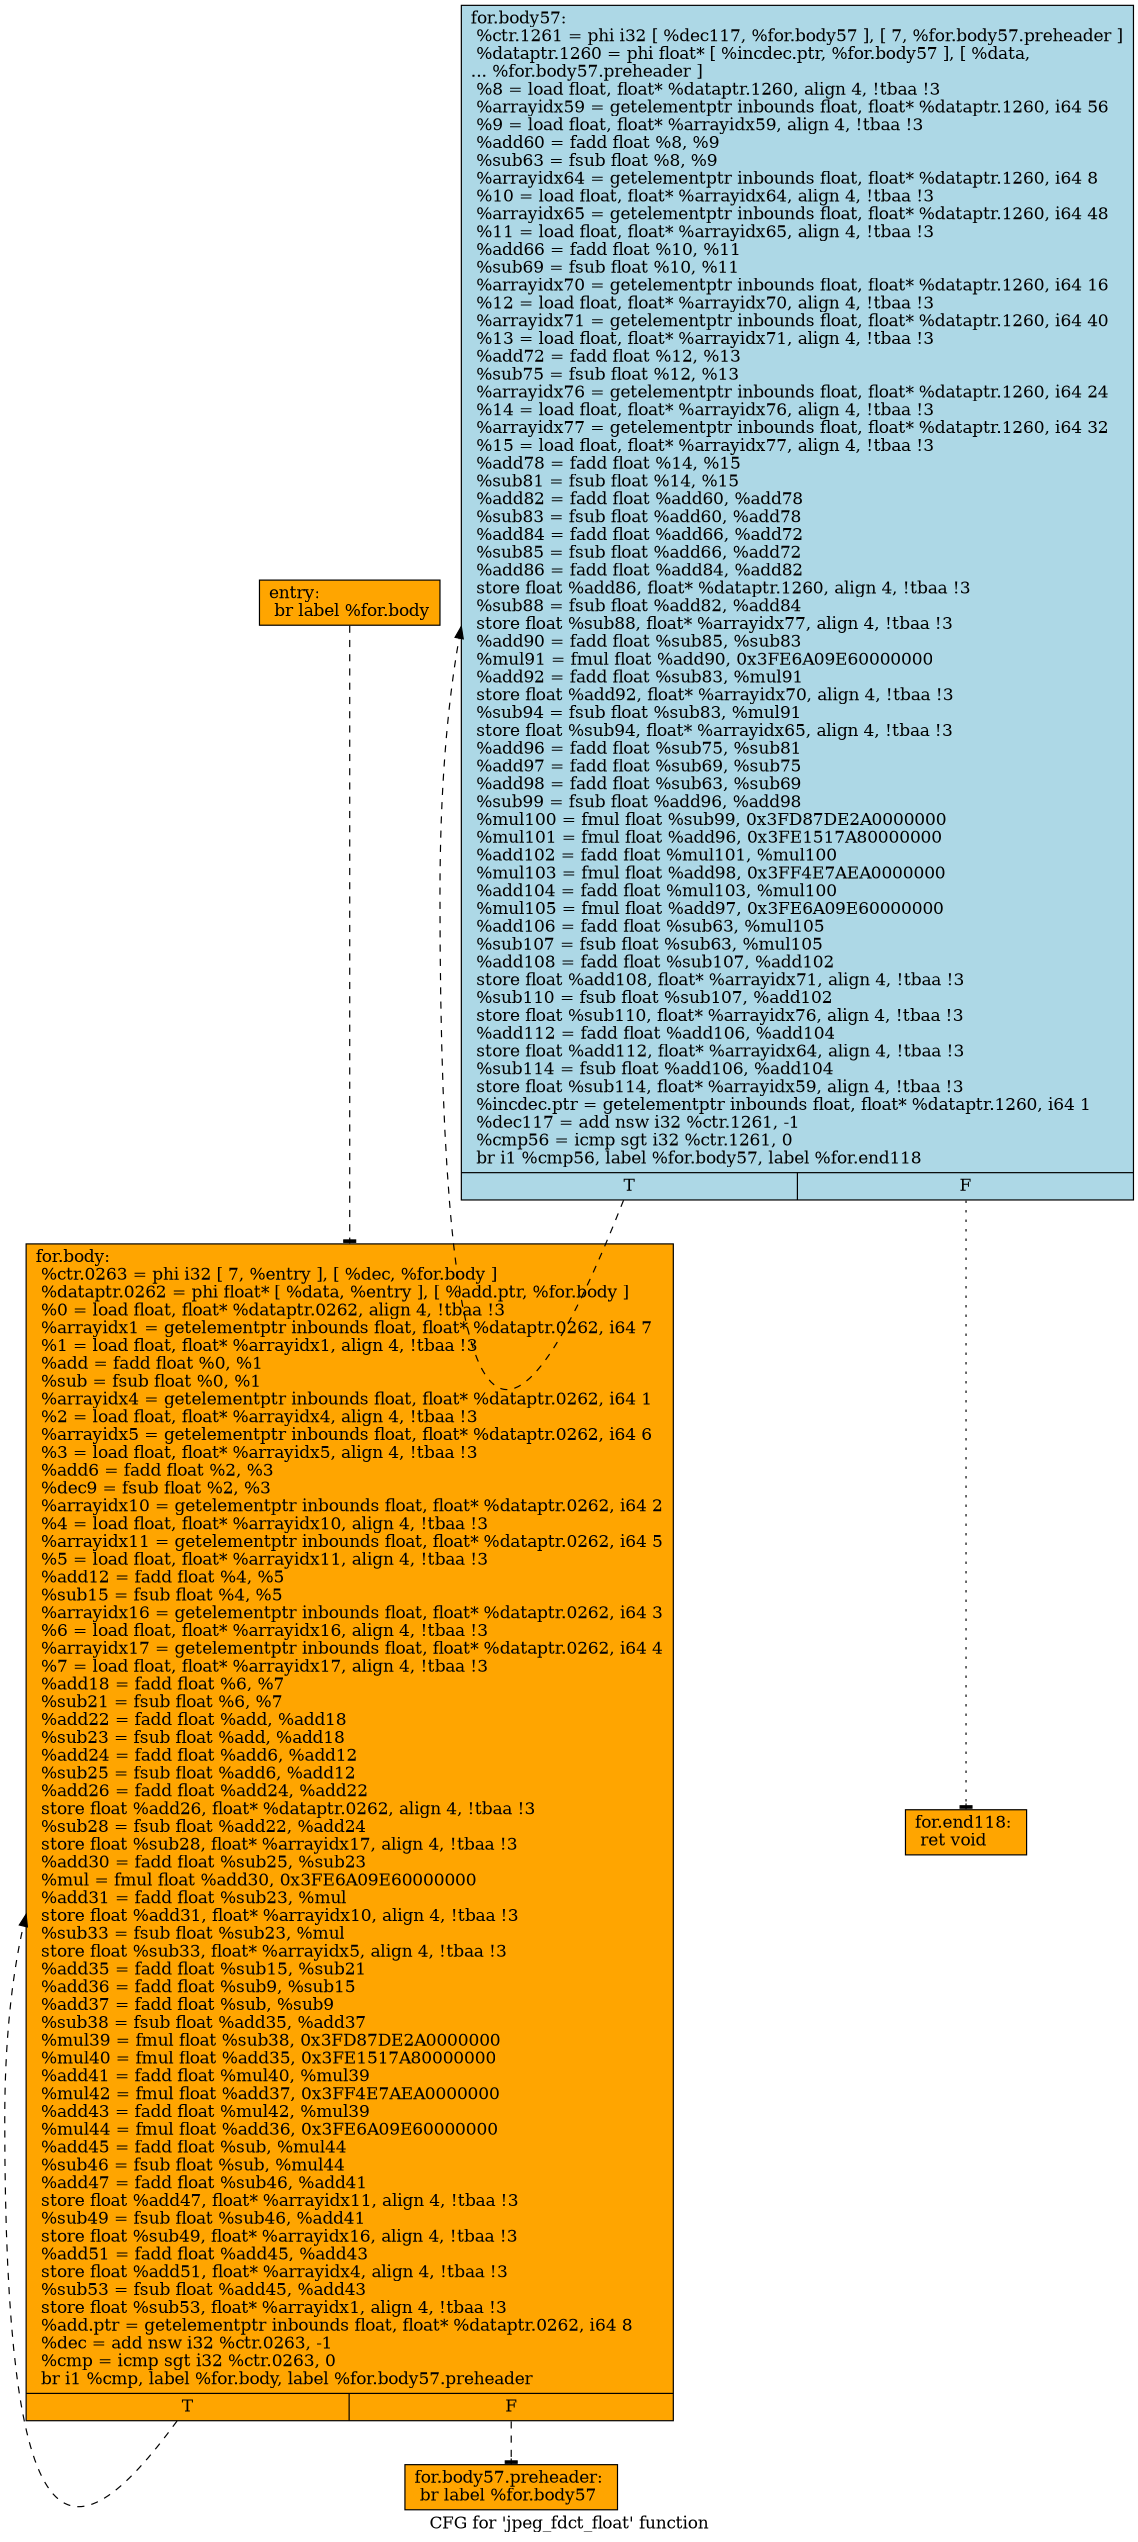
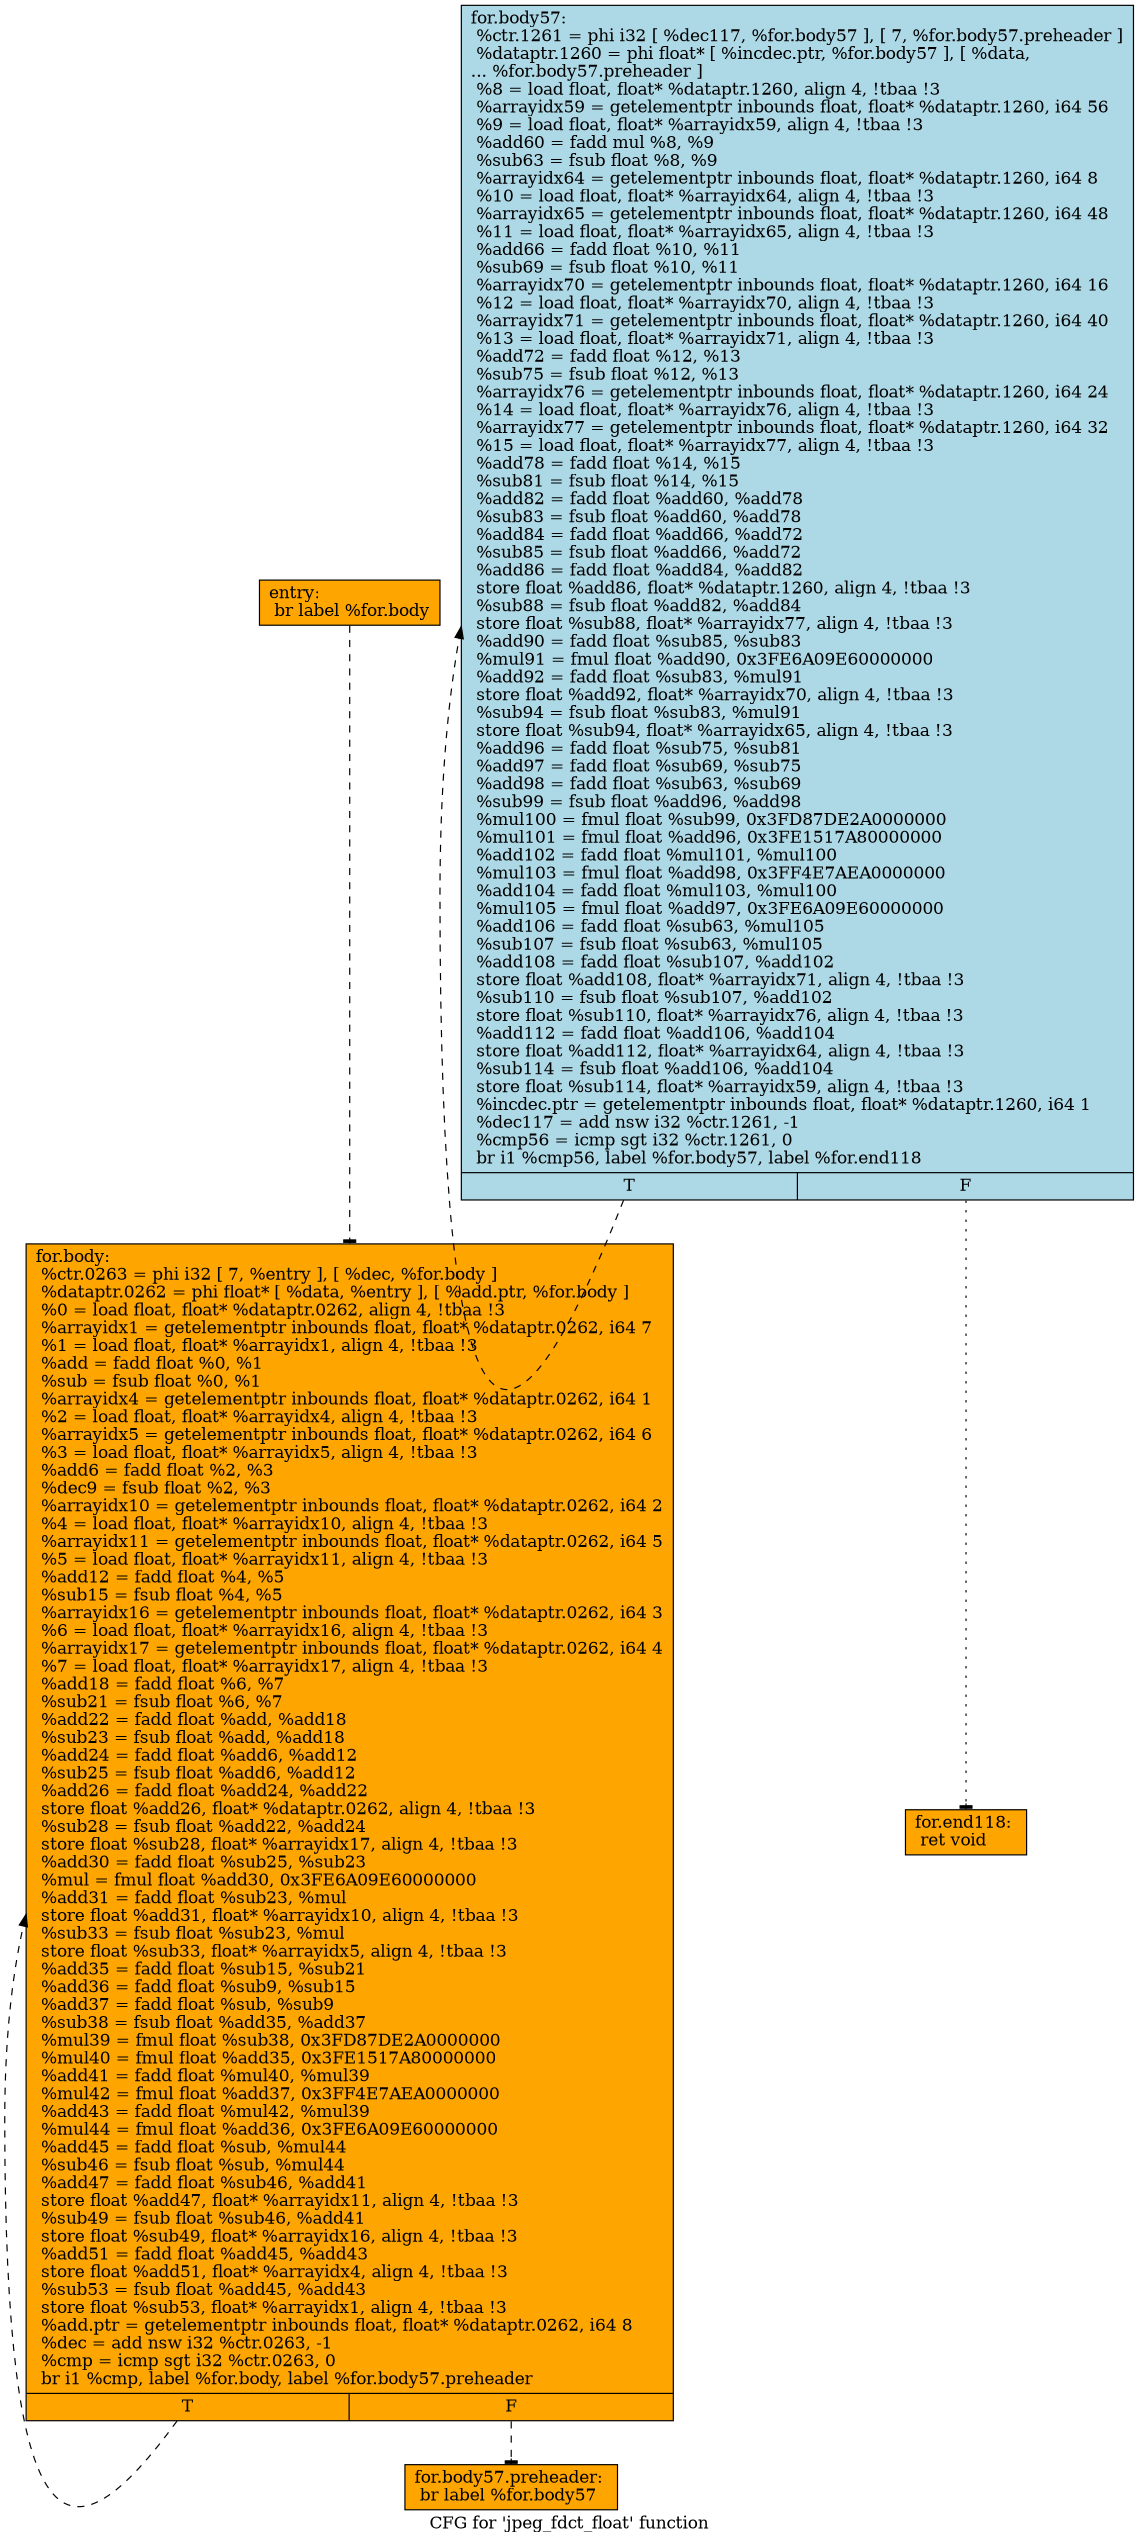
  digraph {
    label="CFG for 'jpeg_fdct_float' function"
    node [fillcolor=orange shape=record style=filled]
    edge [arrowhead=tee style=dashed tailport=s0]
    n1 [label="{entry:\l  br label %for.body\l}"]
    n2 [label="{for.body:                                         \l  %ctr.0263 = phi i32 [ 7, %entry ], [ %dec, %for.body ]\l  %dataptr.0262 = phi float* [ %data, %entry ], [ %add.ptr, %for.body ]\l  %0 = load float, float* %dataptr.0262, align 4, !tbaa !3\l  %arrayidx1 = getelementptr inbounds float, float* %dataptr.0262, i64 7\l  %1 = load float, float* %arrayidx1, align 4, !tbaa !3\l  %add = fadd float %0, %1\l  %sub = fsub float %0, %1\l  %arrayidx4 = getelementptr inbounds float, float* %dataptr.0262, i64 1\l  %2 = load float, float* %arrayidx4, align 4, !tbaa !3\l  %arrayidx5 = getelementptr inbounds float, float* %dataptr.0262, i64 6\l  %3 = load float, float* %arrayidx5, align 4, !tbaa !3\l  %add6 = fadd float %2, %3\l  %dec9 = fsub float %2, %3\l  %arrayidx10 = getelementptr inbounds float, float* %dataptr.0262, i64 2\l  %4 = load float, float* %arrayidx10, align 4, !tbaa !3\l  %arrayidx11 = getelementptr inbounds float, float* %dataptr.0262, i64 5\l  %5 = load float, float* %arrayidx11, align 4, !tbaa !3\l  %add12 = fadd float %4, %5\l  %sub15 = fsub float %4, %5\l  %arrayidx16 = getelementptr inbounds float, float* %dataptr.0262, i64 3\l  %6 = load float, float* %arrayidx16, align 4, !tbaa !3\l  %arrayidx17 = getelementptr inbounds float, float* %dataptr.0262, i64 4\l  %7 = load float, float* %arrayidx17, align 4, !tbaa !3\l  %add18 = fadd float %6, %7\l  %sub21 = fsub float %6, %7\l  %add22 = fadd float %add, %add18\l  %sub23 = fsub float %add, %add18\l  %add24 = fadd float %add6, %add12\l  %sub25 = fsub float %add6, %add12\l  %add26 = fadd float %add24, %add22\l  store float %add26, float* %dataptr.0262, align 4, !tbaa !3\l  %sub28 = fsub float %add22, %add24\l  store float %sub28, float* %arrayidx17, align 4, !tbaa !3\l  %add30 = fadd float %sub25, %sub23\l  %mul = fmul float %add30, 0x3FE6A09E60000000\l  %add31 = fadd float %sub23, %mul\l  store float %add31, float* %arrayidx10, align 4, !tbaa !3\l  %sub33 = fsub float %sub23, %mul\l  store float %sub33, float* %arrayidx5, align 4, !tbaa !3\l  %add35 = fadd float %sub15, %sub21\l  %add36 = fadd float %sub9, %sub15\l  %add37 = fadd float %sub, %sub9\l  %sub38 = fsub float %add35, %add37\l  %mul39 = fmul float %sub38, 0x3FD87DE2A0000000\l  %mul40 = fmul float %add35, 0x3FE1517A80000000\l  %add41 = fadd float %mul40, %mul39\l  %mul42 = fmul float %add37, 0x3FF4E7AEA0000000\l  %add43 = fadd float %mul42, %mul39\l  %mul44 = fmul float %add36, 0x3FE6A09E60000000\l  %add45 = fadd float %sub, %mul44\l  %sub46 = fsub float %sub, %mul44\l  %add47 = fadd float %sub46, %add41\l  store float %add47, float* %arrayidx11, align 4, !tbaa !3\l  %sub49 = fsub float %sub46, %add41\l  store float %sub49, float* %arrayidx16, align 4, !tbaa !3\l  %add51 = fadd float %add45, %add43\l  store float %add51, float* %arrayidx4, align 4, !tbaa !3\l  %sub53 = fsub float %add45, %add43\l  store float %sub53, float* %arrayidx1, align 4, !tbaa !3\l  %add.ptr = getelementptr inbounds float, float* %dataptr.0262, i64 8\l  %dec = add nsw i32 %ctr.0263, -1\l  %cmp = icmp sgt i32 %ctr.0263, 0\l  br i1 %cmp, label %for.body, label %for.body57.preheader\l|{<s0>T|<s1>F}}"]
    n3 [label="{for.body57.preheader:                             \l  br label %for.body57\l}"]
-   n4 [fillcolor=lightblue label="{for.body57:                                       \l  %ctr.1261 = phi i32 [ %dec117, %for.body57 ], [ 7, %for.body57.preheader ]\l  %dataptr.1260 = phi float* [ %incdec.ptr, %for.body57 ], [ %data,\l... %for.body57.preheader ]\l  %8 = load float, float* %dataptr.1260, align 4, !tbaa !3\l  %arrayidx59 = getelementptr inbounds float, float* %dataptr.1260, i64 56\l  %9 = load float, float* %arrayidx59, align 4, !tbaa !3\l  %add60 = fadd float %8, %9\l  %sub63 = fsub float %8, %9\l  %arrayidx64 = getelementptr inbounds float, float* %dataptr.1260, i64 8\l  %10 = load float, float* %arrayidx64, align 4, !tbaa !3\l  %arrayidx65 = getelementptr inbounds float, float* %dataptr.1260, i64 48\l  %11 = load float, float* %arrayidx65, align 4, !tbaa !3\l  %add66 = fadd float %10, %11\l  %sub69 = fsub float %10, %11\l  %arrayidx70 = getelementptr inbounds float, float* %dataptr.1260, i64 16\l  %12 = load float, float* %arrayidx70, align 4, !tbaa !3\l  %arrayidx71 = getelementptr inbounds float, float* %dataptr.1260, i64 40\l  %13 = load float, float* %arrayidx71, align 4, !tbaa !3\l  %add72 = fadd float %12, %13\l  %sub75 = fsub float %12, %13\l  %arrayidx76 = getelementptr inbounds float, float* %dataptr.1260, i64 24\l  %14 = load float, float* %arrayidx76, align 4, !tbaa !3\l  %arrayidx77 = getelementptr inbounds float, float* %dataptr.1260, i64 32\l  %15 = load float, float* %arrayidx77, align 4, !tbaa !3\l  %add78 = fadd float %14, %15\l  %sub81 = fsub float %14, %15\l  %add82 = fadd float %add60, %add78\l  %sub83 = fsub float %add60, %add78\l  %add84 = fadd float %add66, %add72\l  %sub85 = fsub float %add66, %add72\l  %add86 = fadd float %add84, %add82\l  store float %add86, float* %dataptr.1260, align 4, !tbaa !3\l  %sub88 = fsub float %add82, %add84\l  store float %sub88, float* %arrayidx77, align 4, !tbaa !3\l  %add90 = fadd float %sub85, %sub83\l  %mul91 = fmul float %add90, 0x3FE6A09E60000000\l  %add92 = fadd float %sub83, %mul91\l  store float %add92, float* %arrayidx70, align 4, !tbaa !3\l  %sub94 = fsub float %sub83, %mul91\l  store float %sub94, float* %arrayidx65, align 4, !tbaa !3\l  %add96 = fadd float %sub75, %sub81\l  %add97 = fadd float %sub69, %sub75\l  %add98 = fadd float %sub63, %sub69\l  %sub99 = fsub float %add96, %add98\l  %mul100 = fmul float %sub99, 0x3FD87DE2A0000000\l  %mul101 = fmul float %add96, 0x3FE1517A80000000\l  %add102 = fadd float %mul101, %mul100\l  %mul103 = fmul float %add98, 0x3FF4E7AEA0000000\l  %add104 = fadd float %mul103, %mul100\l  %mul105 = fmul float %add97, 0x3FE6A09E60000000\l  %add106 = fadd float %sub63, %mul105\l  %sub107 = fsub float %sub63, %mul105\l  %add108 = fadd float %sub107, %add102\l  store float %add108, float* %arrayidx71, align 4, !tbaa !3\l  %sub110 = fsub float %sub107, %add102\l  store float %sub110, float* %arrayidx76, align 4, !tbaa !3\l  %add112 = fadd float %add106, %add104\l  store float %add112, float* %arrayidx64, align 4, !tbaa !3\l  %sub114 = fsub float %add106, %add104\l  store float %sub114, float* %arrayidx59, align 4, !tbaa !3\l  %incdec.ptr = getelementptr inbounds float, float* %dataptr.1260, i64 1\l  %dec117 = add nsw i32 %ctr.1261, -1\l  %cmp56 = icmp sgt i32 %ctr.1261, 0\l  br i1 %cmp56, label %for.body57, label %for.end118\l|{<s0>T|<s1>F}}"]
+   n4 [fillcolor=lightblue label="{for.body57:                                       \l  %ctr.1261 = phi i32 [ %dec117, %for.body57 ], [ 7, %for.body57.preheader ]\l  %dataptr.1260 = phi float* [ %incdec.ptr, %for.body57 ], [ %data,\l... %for.body57.preheader ]\l  %8 = load float, float* %dataptr.1260, align 4, !tbaa !3\l  %arrayidx59 = getelementptr inbounds float, float* %dataptr.1260, i64 56\l  %9 = load float, float* %arrayidx59, align 4, !tbaa !3\l  %add60 = fadd mul %8, %9\l  %sub63 = fsub float %8, %9\l  %arrayidx64 = getelementptr inbounds float, float* %dataptr.1260, i64 8\l  %10 = load float, float* %arrayidx64, align 4, !tbaa !3\l  %arrayidx65 = getelementptr inbounds float, float* %dataptr.1260, i64 48\l  %11 = load float, float* %arrayidx65, align 4, !tbaa !3\l  %add66 = fadd float %10, %11\l  %sub69 = fsub float %10, %11\l  %arrayidx70 = getelementptr inbounds float, float* %dataptr.1260, i64 16\l  %12 = load float, float* %arrayidx70, align 4, !tbaa !3\l  %arrayidx71 = getelementptr inbounds float, float* %dataptr.1260, i64 40\l  %13 = load float, float* %arrayidx71, align 4, !tbaa !3\l  %add72 = fadd float %12, %13\l  %sub75 = fsub float %12, %13\l  %arrayidx76 = getelementptr inbounds float, float* %dataptr.1260, i64 24\l  %14 = load float, float* %arrayidx76, align 4, !tbaa !3\l  %arrayidx77 = getelementptr inbounds float, float* %dataptr.1260, i64 32\l  %15 = load float, float* %arrayidx77, align 4, !tbaa !3\l  %add78 = fadd float %14, %15\l  %sub81 = fsub float %14, %15\l  %add82 = fadd float %add60, %add78\l  %sub83 = fsub float %add60, %add78\l  %add84 = fadd float %add66, %add72\l  %sub85 = fsub float %add66, %add72\l  %add86 = fadd float %add84, %add82\l  store float %add86, float* %dataptr.1260, align 4, !tbaa !3\l  %sub88 = fsub float %add82, %add84\l  store float %sub88, float* %arrayidx77, align 4, !tbaa !3\l  %add90 = fadd float %sub85, %sub83\l  %mul91 = fmul float %add90, 0x3FE6A09E60000000\l  %add92 = fadd float %sub83, %mul91\l  store float %add92, float* %arrayidx70, align 4, !tbaa !3\l  %sub94 = fsub float %sub83, %mul91\l  store float %sub94, float* %arrayidx65, align 4, !tbaa !3\l  %add96 = fadd float %sub75, %sub81\l  %add97 = fadd float %sub69, %sub75\l  %add98 = fadd float %sub63, %sub69\l  %sub99 = fsub float %add96, %add98\l  %mul100 = fmul float %sub99, 0x3FD87DE2A0000000\l  %mul101 = fmul float %add96, 0x3FE1517A80000000\l  %add102 = fadd float %mul101, %mul100\l  %mul103 = fmul float %add98, 0x3FF4E7AEA0000000\l  %add104 = fadd float %mul103, %mul100\l  %mul105 = fmul float %add97, 0x3FE6A09E60000000\l  %add106 = fadd float %sub63, %mul105\l  %sub107 = fsub float %sub63, %mul105\l  %add108 = fadd float %sub107, %add102\l  store float %add108, float* %arrayidx71, align 4, !tbaa !3\l  %sub110 = fsub float %sub107, %add102\l  store float %sub110, float* %arrayidx76, align 4, !tbaa !3\l  %add112 = fadd float %add106, %add104\l  store float %add112, float* %arrayidx64, align 4, !tbaa !3\l  %sub114 = fsub float %add106, %add104\l  store float %sub114, float* %arrayidx59, align 4, !tbaa !3\l  %incdec.ptr = getelementptr inbounds float, float* %dataptr.1260, i64 1\l  %dec117 = add nsw i32 %ctr.1261, -1\l  %cmp56 = icmp sgt i32 %ctr.1261, 0\l  br i1 %cmp56, label %for.body57, label %for.end118\l|{<s0>T|<s1>F}}"]
    n5 [label="{for.end118:                                       \l  ret void\l}"]
    n1 -> n2 [tailport=""]
    n2 -> n2 [arrowhead=normal]
    n2 -> n3 [tailport=s1]
    n4 -> n4 [arrowhead=normal]
    n4 -> n5 [style=dotted tailport=s1]
  }
